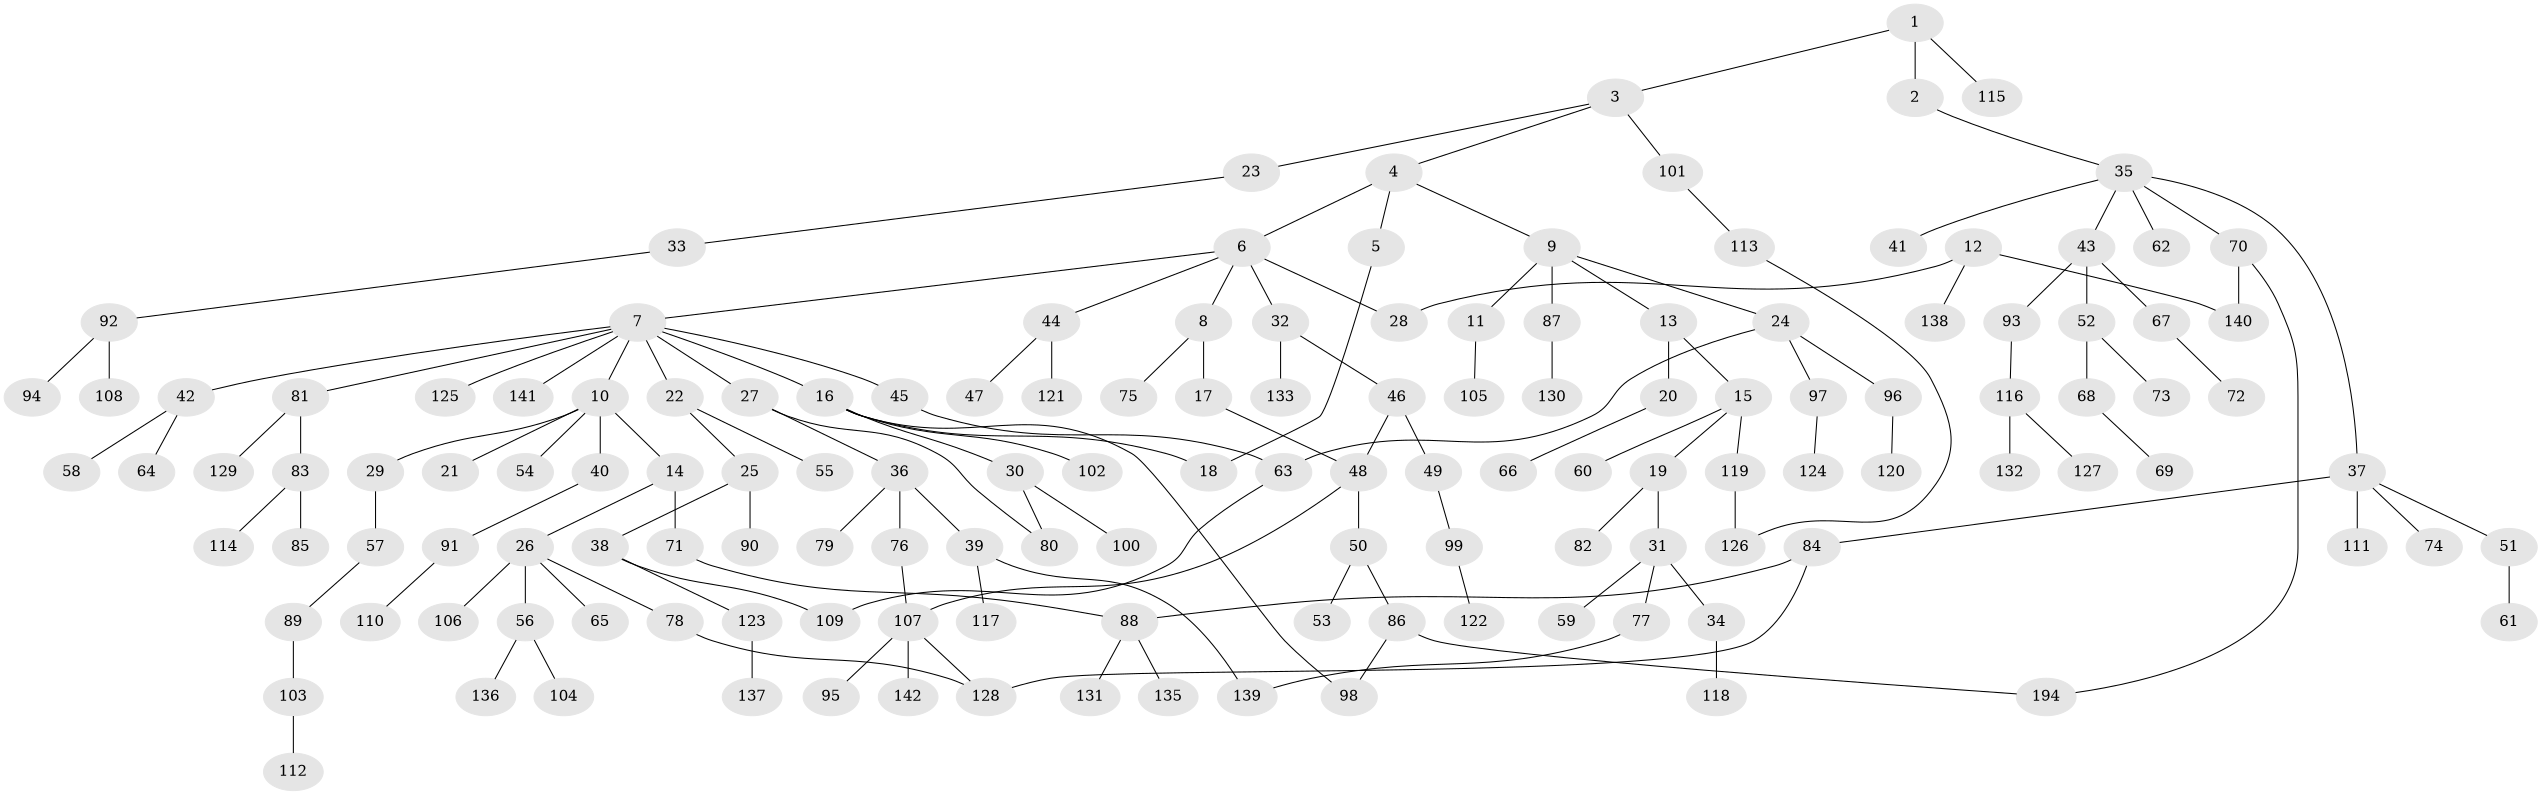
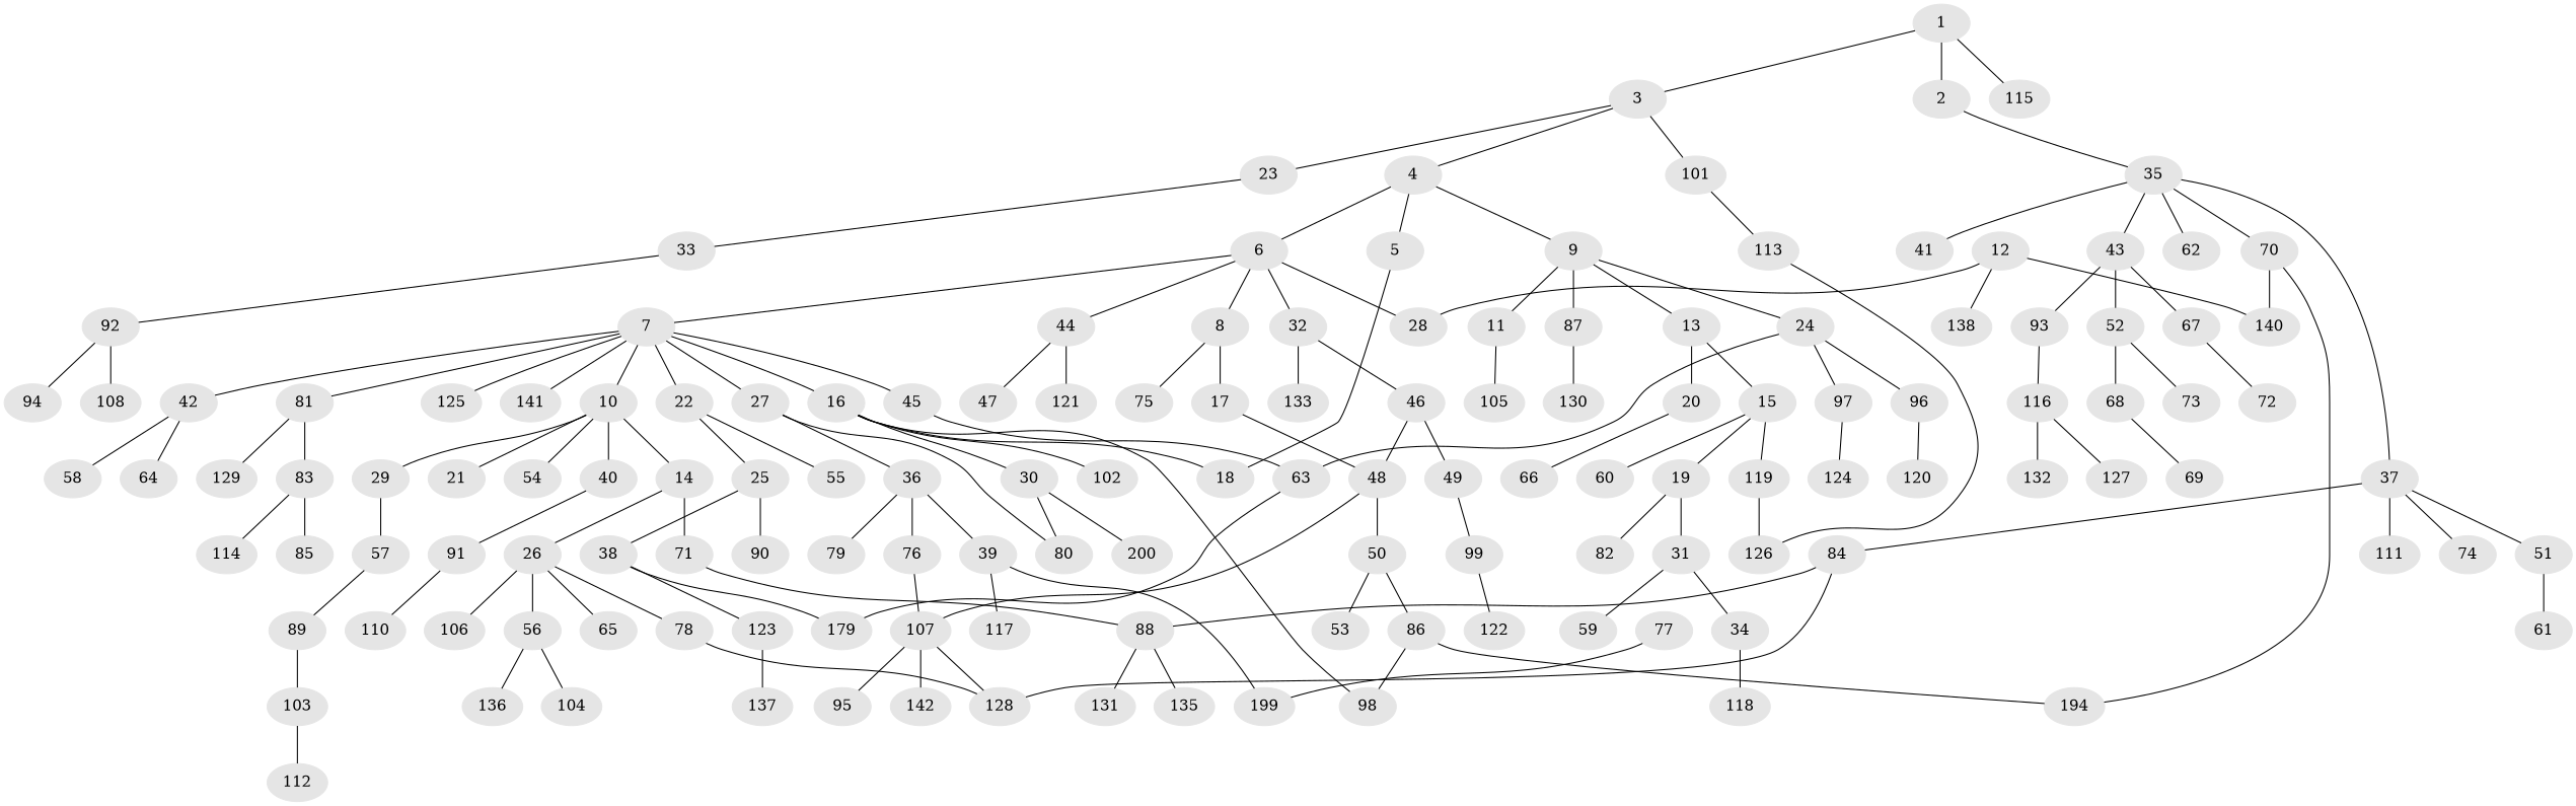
  graph {
    node [color=gray90 style=filled]
    1
    2
    3
    115
    35
    4
    23
    101
    37
    41
    43
    62
    70
    5
    6
    9
    33
    113
    18
    7
    8
    32
    44
    28
    11
    13
    24
    87
    10
    16
    22
    27
    42
    45
    81
    125
    141
    17
    75
    12
    138
    140
    46
    133
    47
    121
    14
    21
    29
    40
    54
    30
    98
    102
    25
    55
    36
    80
    58
    64
    63
    83
    129
    48
    105
    15
    20
    96
    97
    130
    26
    71
    57
    91
    19
    60
    119
    66
    56
    65
    78
    106
    88
    31
    82
    126
-   100
+   100 [label=200]
    50
    107
    34
    59
    77
    38
    90
    92
-   109
+   109 [label=179]
    120
    124
    123
    104
    136
    128
    39
    76
    79
    89
    118
-   139
+   139 [label=199]
    49
    94
    108
    51
    74
    84
    111
    52
    67
    93
    n119 [label=194]
    117
    61
    137
    110
    68
    73
    72
    116
    99
    53
    86
    95
    142
    122
    69
    103
    131
    135
    85
    114
    112
    127
    132
    1 -- 2
    1 -- 3
    1 -- 115
    2 -- 35
    3 -- 4
    3 -- 23
    3 -- 101
    35 -- 37
    35 -- 41
    35 -- 43
    35 -- 62
    35 -- 70
    4 -- 5
    4 -- 6
    4 -- 9
    23 -- 33
    101 -- 113
    37 -- 51
    37 -- 74
    37 -- 84
    37 -- 111
    43 -- 52
    43 -- 67
    43 -- 93
    70 -- 140
    70 -- n119
    5 -- 18
    6 -- 7
    6 -- 8
    6 -- 32
    6 -- 44
    6 -- 28
    9 -- 11
    9 -- 13
    9 -- 24
    9 -- 87
    33 -- 92
    113 -- 126
    7 -- 10
    7 -- 16
    7 -- 22
    7 -- 27
    7 -- 42
    7 -- 45
    7 -- 81
    7 -- 125
    7 -- 141
    8 -- 17
    8 -- 75
    32 -- 46
    32 -- 133
    44 -- 47
    44 -- 121
    11 -- 105
    13 -- 15
    13 -- 20
    24 -- 63
    24 -- 96
    24 -- 97
    87 -- 130
    10 -- 14
    10 -- 21
    10 -- 29
    10 -- 40
    10 -- 54
    16 -- 18
    16 -- 30
    16 -- 98
    16 -- 102
    22 -- 25
    22 -- 55
    27 -- 36
    27 -- 80
    42 -- 58
    42 -- 64
    45 -- 63
    81 -- 83
    81 -- 129
    17 -- 48
    12 -- 28
    12 -- 138
    12 -- 140
    46 -- 48
    46 -- 49
    14 -- 26
    14 -- 71
    29 -- 57
    40 -- 91
    30 -- 80
    30 -- 100
    25 -- 38
    25 -- 90
    36 -- 39
    36 -- 76
    36 -- 79
    63 -- 109
    83 -- 85
    83 -- 114
    48 -- 50
    48 -- 107
    15 -- 19
    15 -- 60
    15 -- 119
    20 -- 66
    96 -- 120
    97 -- 124
    26 -- 56
    26 -- 65
    26 -- 78
    26 -- 106
    71 -- 88
    57 -- 89
    91 -- 110
    19 -- 31
    19 -- 82
    119 -- 126
    56 -- 104
    56 -- 136
    78 -- 128
    88 -- 131
    88 -- 135
    31 -- 34
    31 -- 59
-   31 -- 77
    50 -- 53
    50 -- 86
    107 -- 128
    107 -- 95
    107 -- 142
    34 -- 118
    77 -- 139
    38 -- 109
    38 -- 123
    92 -- 94
    92 -- 108
    123 -- 137
    39 -- 139
    39 -- 117
    76 -- 107
    89 -- 103
    49 -- 99
    51 -- 61
    84 -- 88
    84 -- 128
    52 -- 68
    52 -- 73
    67 -- 72
    93 -- 116
    68 -- 69
    116 -- 127
    116 -- 132
    99 -- 122
    86 -- 98
    86 -- n119
    103 -- 112
  }
